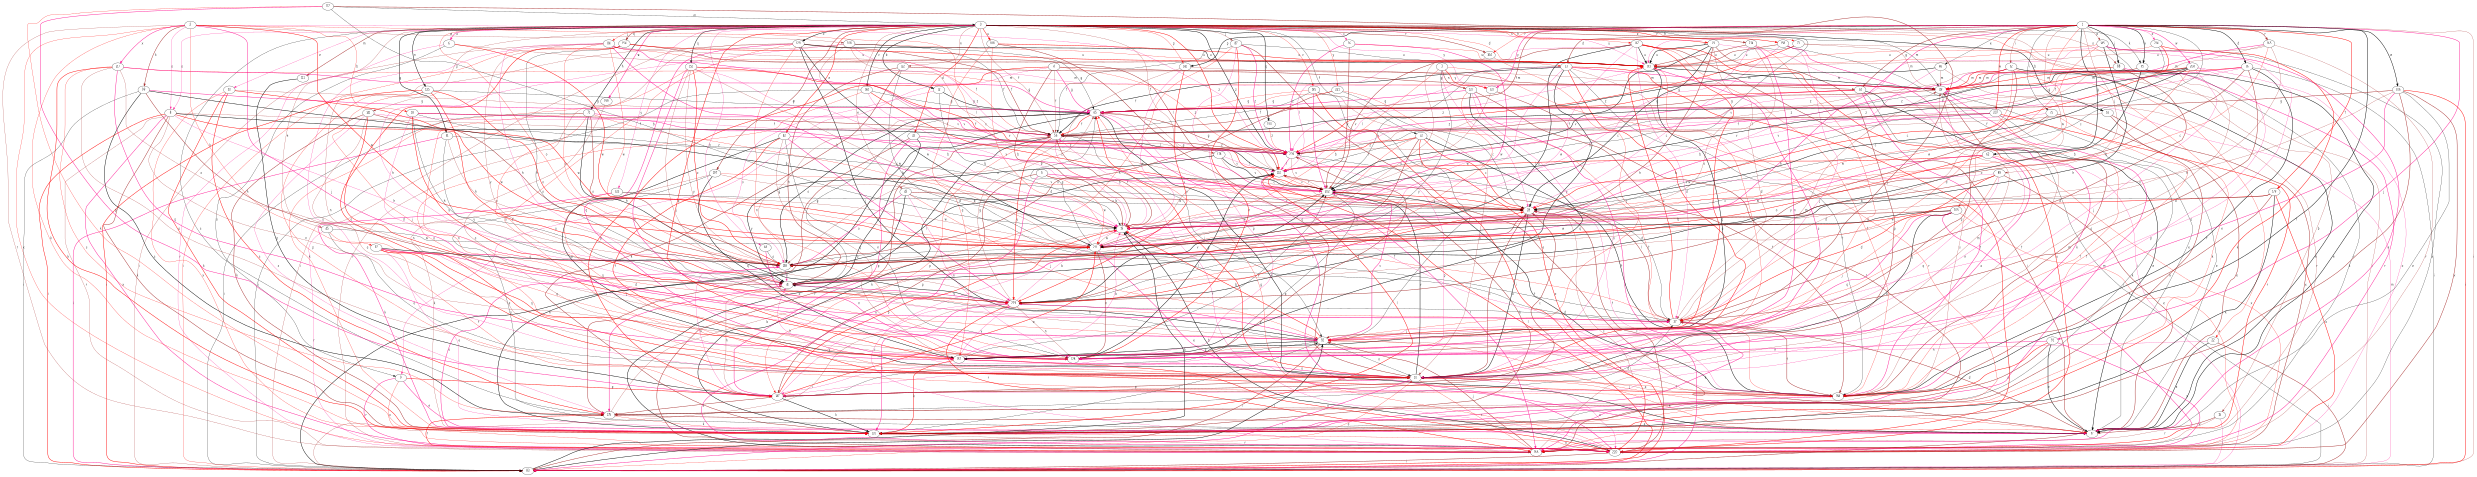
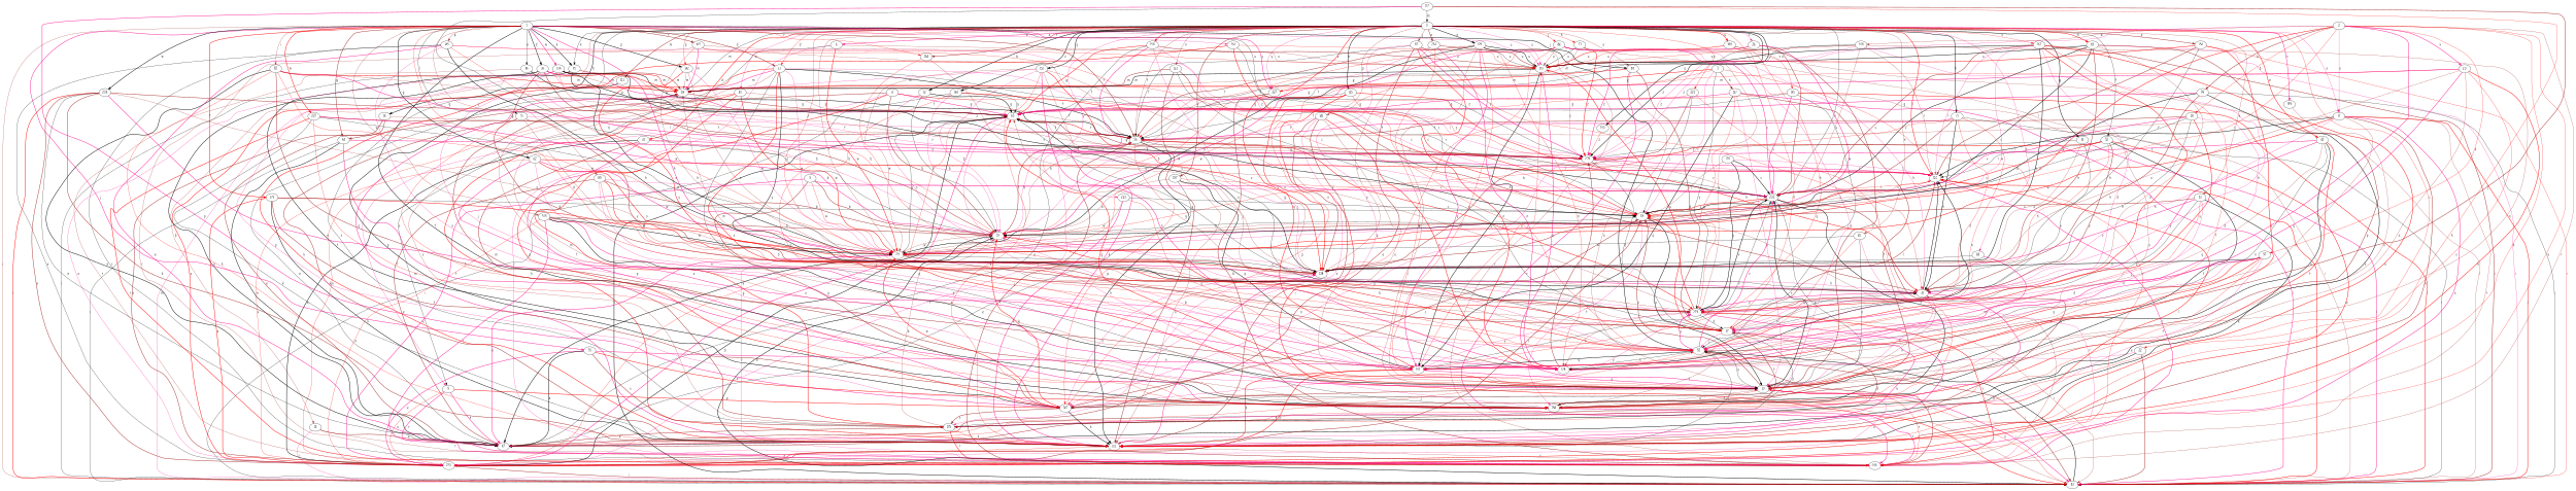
  strict digraph {
    fontname="Comic Neue"
    node [fontname="Comic Neue"]
    edge [color=brown fontname="Comic Neue" style=bold]
    0
    6
    8
    12
    15
    16
    22
    26
    32
    33
    40
    42
    43
    45
    52
    56
    61
    68
    69
    71
    73
    84
    87
    88
    95
    110
    111
    119
    122
    125
    129
    138
    141
    142
    150
    152
    154
    157
    158
    164
    167
    175
    178
    188
    193
    194
    195
    197
    199
    202
    221
    223
    227
    234
    239
    166
    211
    9
    74
    83
    101
    220
    128
    19
    65
    47
    147
    184
    229
    10
    28
    37
    92
    117
    1
    36
    46
    62
    64
    75
    82
    89
    91
    145
    165
    179
    204
    205
    206
    207
    214
    2
    18
    97
    99
    208
    217
    3
    127
    4
    5
    0 -> 6 [color=deeppink label=a]
    0 -> 8 [color=deeppink label=a style=solid]
    0 -> 12 [color=black label=b]
    0 -> 15 [label=b style=solid]
    0 -> 16 [color=black label=b]
    0 -> 22 [color=red label=c style=solid]
    0 -> 26 [color=deeppink label=c style=solid]
    0 -> 32 [color=red label=d]
    0 -> 33 [color=red label=d style=solid]
    0 -> 40 [color=deeppink label=e style=solid]
    0 -> 42 [color=red label=e]
    0 -> 43 [label=e style=solid]
    0 -> 45 [label=e style=solid]
    0 -> 52 [color=black label=f style=solid]
    0 -> 56 [label=f style=solid]
    0 -> 61 [color=black label=g]
    0 -> 68 [color=deeppink label=h style=solid]
    0 -> 69 [color=red label=h]
    0 -> 71 [color=black label=h]
    0 -> 73 [color=red label=h style=solid]
    0 -> 84 [color=red label=j style=solid]
    0 -> 87 [label=j style=solid]
    0 -> 88 [label=a style=solid]
    0 -> 95 [color=black label=k style=solid]
    0 -> 110 [color=red label=l]
    0 -> 111 [label=m]
    0 -> 119 [color=black label=m style=solid]
    0 -> 122 [label=n style=solid]
    0 -> 125 [color=black label=n]
    0 -> 129 [color=black label=o]
    0 -> 138 [color=red label=o style=solid]
    0 -> 141 [label=p style=solid]
    0 -> 142 [color=red label=p style=solid]
    0 -> 150 [color=black label=q]
    0 -> 152 [color=black label=q]
    0 -> 154 [label=q]
    0 -> 157 [color=red label=q]
    0 -> 158 [color=red label=r]
    0 -> 164 [label=r]
    0 -> 167 [color=red label=s style=solid]
    0 -> 175 [color=black label=s style=solid]
-   0 -> 178 [label=t style=solid]
+   0 -> 211 [label=t style=solid]
    0 -> 188 [color=red label=u]
    0 -> 193 [color=deeppink label=u style=solid]
    0 -> 194 [color=black label=v]
    0 -> 195 [color=red label=v style=solid]
    0 -> 197 [label=v]
    0 -> 199 [color=deeppink label=v]
    0 -> 202 [color=black label=v style=solid]
    0 -> 221 [color=red label=y style=solid]
    0 -> 223 [color=deeppink label=y style=solid]
    0 -> 227 [color=deeppink label=y style=solid]
    0 -> 234 [label=z]
    0 -> 239 [color=black label=z]
    6 -> 193 [label=u style=solid]
    6 -> 166 [color=deeppink label=r style=solid]
    6 -> 211 [color=red label=w]
    6 -> 9 [color=black label=a style=solid]
    8 -> 56 [label=f style=solid]
    8 -> 110 [color=black label=l]
    8 -> 166 [label=r style=solid]
    8 -> 211 [color=red label=w]
    8 -> 74 [color=deeppink label=h style=solid]
    8 -> 83 [color=red label=i]
    8 -> 101 [label=k]
    8 -> 220 [color=deeppink label=x]
    8 -> 128 [label=n style=solid]
    12 -> 138 [color=deeppink label=o style=solid]
    12 -> 19 [color=black label=b style=solid]
    12 -> 65 [color=black label=g]
    15 -> 166 [label=r style=solid]
    15 -> 83 [color=deeppink label=i style=solid]
    15 -> 47 [label=e]
    16 -> 56 [label=f style=solid]
    16 -> 220 [label=x]
    16 -> 47 [label=e]
    22 -> 83 [label=i]
    22 -> 128 [color=deeppink label=n style=solid]
    22 -> 47 [color=black label=e]
    26 -> 193 [color=red label=u style=solid]
    26 -> 202 [label=v]
    26 -> 239 [color=deeppink label=z]
    26 -> 211 [color=deeppink label=w]
    32 -> 175 [label=s]
    32 -> 202 [label=v style=solid]
    32 -> 239 [color=deeppink label=z]
    32 -> 220 [color=black label=x]
    32 -> 147 [color=deeppink label=p]
    33 -> 56 [color=black label=f]
    33 -> 110 [color=deeppink label=l style=solid]
    33 -> 119 [color=deeppink label=m]
    33 -> 175 [label=s style=solid]
    33 -> 202 [color=black label=v style=solid]
    33 -> 211 [color=deeppink label=w style=solid]
    33 -> 220 [color=red label=x]
    33 -> 184 [color=black label=t style=solid]
    33 -> 229 [color=black label=y]
    33 -> 10 [color=red label=a]
    40 -> 175 [color=red label=s]
    40 -> 211 [color=red label=w]
    40 -> 101 [color=red label=k]
    40 -> 220 [color=red label=x style=solid]
    40 -> 65 [label=g style=solid]
    42 -> 157 [label=q style=solid]
    42 -> 239 [color=deeppink label=z]
    42 -> 128 [color=black label=n style=solid]
    42 -> 184 [color=red label=t]
    42 -> 229 [color=deeppink label=y]
    42 -> 10 [color=black label=a]
    43 -> 138 [color=deeppink label=o]
    43 -> 101 [color=black label=k]
    43 -> 128 [color=deeppink label=n style=solid]
    43 -> 28 [label=c]
    43 -> 37 [color=black label=d style=solid]
    43 -> 92 [color=red label=j style=solid]
    45 -> 157 [color=red label=q style=solid]
    45 -> 166 [color=deeppink label=r style=solid]
    45 -> 211 [color=black label=w style=solid]
    45 -> 10 [color=black label=a style=solid]
    52 -> 110 [color=black label=l style=solid]
    52 -> 239 [color=red label=z]
    52 -> 74 [color=red label=h style=solid]
    52 -> 220 [color=red label=x]
    52 -> 184 [color=black label=t]
    52 -> 229 [label=y]
    52 -> 28 [color=red label=c]
    56 -> 239 [label=z]
    56 -> 101 [color=black label=k]
    56 -> 19 [color=deeppink label=b style=solid]
    56 -> 147 [color=red label=p style=solid]
    56 -> 229 [color=red label=y]
    56 -> 92 [color=black label=j style=solid]
    61 -> 138 [label=o style=solid]
    61 -> 239 [color=black label=z style=solid]
    61 -> 83 [color=deeppink label=i]
    61 -> 229 [color=black label=y style=solid]
    68 -> 138 [color=black label=o style=solid]
    68 -> 128 [color=deeppink label=n]
    69 -> 193 [color=black label=u]
    69 -> 202 [color=black label=v]
    69 -> 74 [label=h]
    69 -> 83 [color=deeppink label=i style=solid]
    69 -> 147 [label=p]
    69 -> 28 [color=black label=c]
    69 -> 37 [label=d style=solid]
    71 -> 56 [color=deeppink label=f]
    71 -> 138 [label=o]
    71 -> 74 [color=black label=h]
    71 -> 83 [color=black label=i style=solid]
    71 -> 128 [color=red label=n style=solid]
    71 -> 19 [color=red label=b style=solid]
    71 -> 37 [color=red label=d style=solid]
    73 -> 119 [label=m style=solid]
    73 -> 193 [color=black label=u style=solid]
    73 -> 239 [color=red label=z]
    73 -> 83 [label=i style=solid]
    84 -> 56 [color=red label=f style=solid]
    84 -> 138 [color=red label=o style=solid]
    84 -> 193 [label=u style=solid]
    84 -> 202 [color=deeppink label=v]
    84 -> 211 [color=red label=w style=solid]
    84 -> 74 [color=deeppink label=h style=solid]
    84 -> 83 [label=i style=solid]
    84 -> 19 [color=deeppink label=b]
    84 -> 229 [label=y style=solid]
    84 -> 10 [color=deeppink label=a style=solid]
    87 -> 56 [color=black label=f style=solid]
    87 -> 193 [color=black label=u style=solid]
    87 -> 239 [color=deeppink label=z]
    87 -> 74 [color=red label=h style=solid]
    87 -> 128 [color=red label=n]
    87 -> 47 [label=e]
    87 -> 147 [color=deeppink label=p style=solid]
    88 -> 119 [color=red label=m]
    88 -> 166 [color=deeppink label=r]
    88 -> 10 [label=a style=solid]
    88 -> 37 [label=d]
    95 -> 119 [label=m]
    95 -> 138 [color=black label=o]
    95 -> 47 [color=black label=e]
    110 -> 202 [color=red label=v style=solid]
    110 -> 166 [color=deeppink label=r]
    110 -> 19 [label=b style=solid]
    110 -> 65 [label=g style=solid]
    111 -> 147 [color=black label=p]
    119 -> 65 [label=g]
    119 -> 47 [color=black label=e style=solid]
    119 -> 184 [label=t style=solid]
    122 -> 119 [label=m]
    122 -> 74 [label=h]
    122 -> 101 [label=k]
    122 -> 37 [color=black label=d style=solid]
    125 -> 138 [color=red label=o]
    125 -> 74 [color=red label=h]
    125 -> 83 [color=red label=i]
    125 -> 65 [color=black label=g style=solid]
    125 -> 147 [color=red label=p style=solid]
    125 -> 92 [color=red label=j style=solid]
    129 -> 56 [label=f]
    129 -> 157 [color=deeppink label=q]
    129 -> 193 [color=black label=u]
    129 -> 166 [label=r style=solid]
    129 -> 211 [color=black label=w]
    129 -> 83 [label=i style=solid]
    129 -> 128 [color=red label=n style=solid]
    129 -> 10 [color=red label=a style=solid]
    129 -> 92 [color=black label=j]
    138 -> 74 [color=deeppink label=h style=solid]
    138 -> 65 [label=g style=solid]
    141 -> 56 [color=deeppink label=f style=solid]
    141 -> 138 [label=o]
    141 -> 175 [color=deeppink label=s style=solid]
    141 -> 101 [label=k]
    141 -> 128 [color=red label=n]
    141 -> 10 [label=a style=solid]
    142 -> 119 [label=m style=solid]
    142 -> 138 [label=o style=solid]
    142 -> 211 [color=deeppink label=w style=solid]
    142 -> 229 [color=red label=y]
    150 -> 239 [color=red label=z style=solid]
    152 -> 119 [color=deeppink label=m style=solid]
    152 -> 138 [color=red label=o]
-   152 -> 202 [color=red label=v]
    152 -> 211 [label=w style=solid]
    152 -> 101 [color=red label=k style=solid]
    152 -> 128 [color=deeppink label=n]
    152 -> 19 [color=deeppink label=b style=solid]
    152 -> 229 [label=y style=solid]
    152 -> 92 [label=j style=solid]
    154 -> 110 [label=l]
    154 -> 193 [color=red label=u]
    154 -> 74 [color=black label=h style=solid]
    154 -> 83 [color=red label=i style=solid]
    154 -> 10 [color=red label=a]
    157 -> 193 [color=red label=u style=solid]
    157 -> 202 [color=black label=v style=solid]
    157 -> 101 [color=red label=k]
    157 -> 220 [color=red label=x]
    157 -> 19 [color=deeppink label=b style=solid]
    157 -> 229 [color=deeppink label=y style=solid]
    157 -> 10 [color=deeppink label=a]
    158 -> 193 [label=u]
    158 -> 101 [color=deeppink label=k]
    158 -> 47 [color=black label=e style=solid]
    158 -> 28 [color=deeppink label=c style=solid]
    158 -> 92 [color=deeppink label=j style=solid]
    164 -> 138 [label=o style=solid]
    164 -> 92 [color=red label=j style=solid]
    167 -> 110 [color=deeppink label=l style=solid]
    167 -> 138 [color=black label=o]
    167 -> 193 [color=black label=u]
    167 -> 202 [label=v]
    167 -> 211 [color=deeppink label=w style=solid]
    167 -> 83 [label=i]
    167 -> 220 [color=red label=x]
    167 -> 184 [color=red label=t style=solid]
    167 -> 37 [color=deeppink label=d style=solid]
    167 -> 92 [color=red label=j]
    175 -> 166 [color=red label=r]
    175 -> 101 [color=red label=k style=solid]
    175 -> 19 [label=b style=solid]
    175 -> 47 [label=e]
    175 -> 37 [color=black label=d style=solid]
    178 -> 110 [color=deeppink label=l style=solid]
    178 -> 202 [color=black label=v]
    178 -> 229 [color=black label=y]
    178 -> 28 [label=c style=solid]
    188 -> 157 [color=red label=q style=solid]
    188 -> 193 [color=red label=u]
    188 -> 10 [label=a]
    188 -> 37 [color=red label=d style=solid]
    193 -> 119 [color=black label=m]
    193 -> 157 [color=black label=q]
    193 -> 239 [color=deeppink label=z style=solid]
    193 -> 10 [color=deeppink label=a]
    194 -> 83 [color=black label=i style=solid]
    194 -> 19 [color=deeppink label=b style=solid]
    194 -> 65 [color=black label=g style=solid]
    194 -> 10 [color=red label=a style=solid]
    194 -> 28 [color=red label=c]
    195 -> 56 [color=black label=f style=solid]
    195 -> 202 [color=deeppink label=v]
    195 -> 83 [color=red label=i]
    195 -> 65 [color=red label=g style=solid]
    195 -> 10 [label=a style=solid]
    195 -> 92 [color=black label=j style=solid]
    197 -> 157 [color=black label=q]
    197 -> 202 [color=red label=v style=solid]
    197 -> 101 [label=k style=solid]
    197 -> 19 [label=b style=solid]
    197 -> 47 [color=black label=e style=solid]
    199 -> 10 [label=a style=solid]
    202 -> 110 [color=red label=l style=solid]
    202 -> 211 [label=w]
    202 -> 101 [label=k]
    202 -> 147 [color=black label=p style=solid]
    202 -> 184 [color=black label=t]
    202 -> 28 [color=red label=c]
    221 -> 138 [label=o]
    221 -> 65 [color=red label=g style=solid]
    221 -> 184 [color=red label=t style=solid]
    221 -> 28 [color=black label=c style=solid]
    223 -> 157 [color=red label=q style=solid]
    223 -> 211 [label=w style=solid]
    223 -> 101 [color=deeppink label=k]
    223 -> 28 [color=black label=c style=solid]
    227 -> 166 [label=r]
    227 -> 19 [label=b style=solid]
    234 -> 138 [label=o style=solid]
    234 -> 193 [label=u]
    234 -> 128 [color=deeppink label=n]
    234 -> 19 [color=deeppink label=b style=solid]
    234 -> 10 [color=red label=a style=solid]
    239 -> 110 [color=deeppink label=l]
    239 -> 202 [label=v style=solid]
    239 -> 65 [label=g]
    239 -> 147 [color=deeppink label=p style=solid]
    239 -> 37 [color=black label=d style=solid]
    166 -> 56 [label=f]
    166 -> 28 [label=c style=solid]
    166 -> 92 [label=j]
    211 -> 138 [color=black label=o style=solid]
    211 -> 166 [color=deeppink label=r style=solid]
    211 -> 128 [label=n]
    211 -> 65 [color=black label=g style=solid]
    211 -> 47 [color=deeppink label=e]
    9 -> 166 [color=deeppink label=r]
    9 -> 220 [color=red label=x style=solid]
    9 -> 47 [color=deeppink label=e]
    9 -> 147 [color=red label=p]
    74 -> 110 [color=black label=l]
    74 -> 175 [color=deeppink label=s]
    74 -> 65 [color=black label=g style=solid]
    74 -> 229 [color=deeppink label=y]
    83 -> 110 [color=red label=l]
    83 -> 119 [color=deeppink label=m style=solid]
    83 -> 19 [color=black label=b]
    83 -> 10 [color=red label=a style=solid]
    83 -> 92 [color=black label=j]
    101 -> 110 [color=red label=l]
    101 -> 119 [color=deeppink label=m]
    101 -> 138 [color=deeppink label=o]
    101 -> 166 [label=r style=solid]
    101 -> 220 [color=red label=x style=solid]
    101 -> 92 [color=black label=j style=solid]
    220 -> 56 [color=deeppink label=f style=solid]
    220 -> 83 [label=i]
    220 -> 19 [color=black label=b]
    220 -> 65 [color=red label=g style=solid]
    220 -> 28 [label=c]
    128 -> 110 [color=black label=l]
    128 -> 239 [label=z]
    19 -> 56 [label=f]
    19 -> 211 [label=w style=solid]
    65 -> 56 [color=red label=f]
    65 -> 138 [color=black label=o]
    65 -> 83 [color=black label=i]
    65 -> 220 [color=deeppink label=x]
    65 -> 47 [color=black label=e]
    65 -> 184 [color=deeppink label=t style=solid]
    47 -> 37 [label=d]
    47 -> 92 [color=red label=j style=solid]
    147 -> 138 [color=deeppink label=o style=solid]
    147 -> 175 [label=s]
    147 -> 211 [color=red label=w]
    147 -> 74 [label=h style=solid]
    147 -> 101 [color=black label=k]
    147 -> 19 [color=red label=b]
    147 -> 229 [color=deeppink label=y style=solid]
    147 -> 28 [label=c]
    184 -> 119 [label=m]
    184 -> 166 [color=deeppink label=r]
    184 -> 10 [label=a style=solid]
    229 -> 202 [color=black label=v]
    229 -> 166 [color=red label=r]
    229 -> 83 [label=i style=solid]
    229 -> 101 [color=deeppink label=k]
    229 -> 128 [label=n style=solid]
    229 -> 19 [color=deeppink label=b style=solid]
    229 -> 65 [label=g style=solid]
    229 -> 28 [color=red label=c]
    229 -> 37 [color=black label=d style=solid]
    10 -> 119 [label=m style=solid]
    10 -> 202 [color=black label=v]
    10 -> 166 [color=red label=r style=solid]
    10 -> 74 [color=deeppink label=h style=solid]
    10 -> 83 [color=deeppink label=i]
    10 -> 220 [color=deeppink label=x style=solid]
    10 -> 65 [color=red label=g]
    10 -> 47 [color=red label=e style=solid]
    10 -> 147 [label=p]
    10 -> 184 [color=red label=t style=solid]
    10 -> 28 [label=c]
    28 -> 19 [color=black label=b style=solid]
    28 -> 184 [color=deeppink label=t style=solid]
    28 -> 10 [color=black label=a]
    37 -> 110 [label=l]
    37 -> 119 [label=m style=solid]
    37 -> 193 [color=red label=u]
    37 -> 101 [color=deeppink label=k]
    37 -> 184 [label=t]
    37 -> 92 [color=deeppink label=j style=solid]
    92 -> 157 [color=black label=q]
    92 -> 202 [color=deeppink label=v]
    92 -> 74 [color=black label=h style=solid]
    92 -> 83 [label=i]
    92 -> 128 [color=black label=n style=solid]
    92 -> 19 [color=red label=b]
    92 -> 184 [label=t style=solid]
    92 -> 229 [color=deeppink label=y]
    92 -> 10 [color=black label=a style=solid]
    117 -> 0 [color=black label=m style=solid]
    117 -> 101 [color=red label=k style=solid]
    117 -> 19 [color=black label=b style=solid]
    117 -> 147 [color=deeppink label=p]
    117 -> 92 [label=j]
    1 -> 33 [label=d]
    1 -> 56 [label=f]
    1 -> 88 [color=black label=j]
    1 -> 95 [color=black label=k]
    1 -> 142 [color=black label=p]
    1 -> 164 [color=red label=r style=solid]
    1 -> 193 [color=deeppink label=u style=solid]
    1 -> 227 [color=deeppink label=y]
    1 -> 74 [color=deeppink label=h]
    1 -> 83 [label=i style=solid]
    1 -> 184 [color=black label=t]
    1 -> 28 [color=black label=c style=solid]
    1 -> 37 [color=red label=d style=solid]
    1 -> 36 [color=black label=d]
    1 -> 46 [color=black label=e style=solid]
    1 -> 62 [color=black label=g]
    1 -> 64 [label=g]
    1 -> 75 [color=black label=i style=solid]
    1 -> 82 [label=i style=solid]
    1 -> 89 [label=j style=solid]
    1 -> 91 [color=deeppink label=j]
    1 -> 145 [label=p style=solid]
    1 -> 165 [label=r]
    1 -> 179 [color=red label=t]
    1 -> 204 [color=deeppink label=w]
    1 -> 205 [label=w style=solid]
    1 -> 206 [color=black label=w]
    1 -> 207 [color=red label=w]
    1 -> 214 [color=deeppink label=x style=solid]
    36 -> 119 [color=red label=m]
    36 -> 202 [color=deeppink label=v style=solid]
    36 -> 83 [color=black label=i style=solid]
    36 -> 19 [label=b]
    36 -> 65 [color=deeppink label=g]
    36 -> 184 [color=black label=t]
    36 -> 37 [label=d]
    46 -> 119 [label=m style=solid]
    46 -> 166 [label=r style=solid]
    46 -> 19 [color=deeppink label=b style=solid]
    46 -> 65 [color=black label=g]
    62 -> 110 [color=red label=l]
    62 -> 138 [color=red label=o]
    62 -> 211 [color=deeppink label=w]
    62 -> 220 [color=red label=x style=solid]
    62 -> 128 [color=deeppink label=n style=solid]
    62 -> 10 [color=deeppink label=a]
    64 -> 239 [color=deeppink label=z]
    64 -> 83 [color=black label=i style=solid]
-   64 -> 65 [color=red label=g]
+   158 -> 65 [color=red label=g]
    64 -> 47 [color=black label=e]
    64 -> 184 [color=deeppink label=t]
    75 -> 56 [color=deeppink label=f style=solid]
    75 -> 101 [label=k]
    75 -> 184 [color=red label=t style=solid]
    75 -> 229 [label=y]
    75 -> 37 [label=d style=solid]
    82 -> 110 [color=deeppink label=l]
    82 -> 119 [color=red label=m]
    82 -> 157 [label=q]
    82 -> 239 [label=z style=solid]
    82 -> 211 [color=red label=w style=solid]
    82 -> 101 [color=red label=k style=solid]
    82 -> 47 [color=black label=e]
    89 -> 157 [color=deeppink label=q style=solid]
    89 -> 202 [color=deeppink label=v style=solid]
    89 -> 19 [label=b]
    89 -> 47 [label=e]
    89 -> 37 [color=red label=d]
    89 -> 92 [color=red label=j style=solid]
    91 -> 175 [label=s]
    91 -> 220 [color=deeppink label=x]
    91 -> 128 [color=deeppink label=n]
    91 -> 47 [color=black label=e]
    91 -> 184 [color=red label=t]
    145 -> 193 [color=red label=u style=solid]
    145 -> 239 [color=deeppink label=z style=solid]
    145 -> 166 [color=black label=r style=solid]
    145 -> 211 [color=red label=w style=solid]
    145 -> 74 [color=black label=h]
    145 -> 220 [color=black label=x style=solid]
    145 -> 47 [color=deeppink label=e]
    145 -> 10 [color=deeppink label=a style=solid]
    165 -> 56 [label=f style=solid]
    165 -> 119 [color=deeppink label=m]
    165 -> 193 [label=u style=solid]
    165 -> 166 [label=r style=solid]
    165 -> 74 [label=h style=solid]
    165 -> 28 [color=red label=c style=solid]
    179 -> 211 [color=red label=w]
    179 -> 101 [color=black label=k]
    179 -> 220 [color=red label=x]
    179 -> 184 [label=t]
    179 -> 28 [color=black label=c style=solid]
    204 -> 56 [color=black label=f]
    204 -> 119 [color=red label=m]
    204 -> 202 [color=black label=v]
    204 -> 239 [label=z style=solid]
    204 -> 220 [color=deeppink label=x style=solid]
    204 -> 19 [color=red label=b style=solid]
    204 -> 147 [color=deeppink label=p style=solid]
    204 -> 28 [color=black label=c]
    204 -> 92 [color=deeppink label=j style=solid]
    205 -> 157 [color=deeppink label=q]
    205 -> 166 [color=deeppink label=r]
    205 -> 211 [color=black label=w]
    205 -> 220 [color=red label=x style=solid]
    205 -> 19 [label=b]
    205 -> 10 [color=black label=a]
    205 -> 92 [color=red label=j style=solid]
    206 -> 138 [label=o style=solid]
    206 -> 83 [color=red label=i]
    206 -> 101 [label=k]
    206 -> 220 [label=x]
    206 -> 128 [color=deeppink label=n]
    206 -> 65 [label=g]
    206 -> 47 [color=black label=e style=solid]
    207 -> 56 [label=f]
    207 -> 166 [color=red label=r]
    207 -> 211 [color=black label=w style=solid]
    207 -> 101 [color=black label=k style=solid]
    207 -> 19 [color=deeppink label=b]
    207 -> 184 [color=red label=t style=solid]
    214 -> 193 [color=red label=u style=solid]
    214 -> 239 [color=black label=z style=solid]
    214 -> 101 [color=red label=k]
    214 -> 28 [color=red label=c]
    2 -> 8 [color=deeppink label=a style=solid]
    2 -> 239 [color=deeppink label=z style=solid]
    2 -> 166 [label=r style=solid]
    2 -> 211 [color=red label=w]
    2 -> 101 [color=red label=k style=solid]
    2 -> 220 [color=red label=x style=solid]
    2 -> 28 [color=red label=c style=solid]
    2 -> 92 [color=deeppink label=j]
    2 -> 18 [color=red label=b style=solid]
    2 -> 97 [color=red label=k style=solid]
    2 -> 99 [label=k]
    2 -> 208 [label=w style=solid]
    2 -> 217 [color=deeppink label=x]
    18 -> 56 [label=f]
    18 -> 202 [color=deeppink label=v]
    18 -> 74 [color=black label=h style=solid]
    18 -> 229 [color=red label=y]
    18 -> 28 [color=black label=c style=solid]
    18 -> 37 [color=deeppink label=d style=solid]
    97 -> 138 [color=black label=o]
    97 -> 157 [color=red label=q]
    97 -> 47 [color=deeppink label=e style=solid]
    97 -> 184 [color=red label=t style=solid]
    97 -> 10 [color=red label=a]
    97 -> 37 [color=deeppink label=d]
    97 -> 92 [color=deeppink label=j style=solid]
    99 -> 175 [color=black label=s]
    99 -> 74 [label=h]
    99 -> 83 [color=black label=i style=solid]
    99 -> 19 [color=black label=b]
    99 -> 65 [color=deeppink label=g]
    208 -> 56 [color=black label=f style=solid]
    208 -> 110 [label=l style=solid]
    208 -> 193 [color=red label=u style=solid]
    208 -> 202 [label=v style=solid]
    208 -> 239 [color=deeppink label=z style=solid]
    208 -> 74 [color=deeppink label=h style=solid]
    208 -> 128 [label=n style=solid]
    208 -> 65 [color=black label=g style=solid]
    217 -> 119 [color=red label=m style=solid]
    217 -> 138 [label=o style=solid]
    217 -> 157 [color=deeppink label=q]
    217 -> 175 [color=red label=s style=solid]
    217 -> 101 [color=red label=k]
    217 -> 65 [color=deeppink label=g]
    217 -> 10 [label=a style=solid]
    3 -> 227 [color=red label=y]
    3 -> 166 [color=red label=r style=solid]
    3 -> 19 [color=red label=b style=solid]
    3 -> 229 [color=black label=y style=solid]
    3 -> 28 [color=deeppink label=c style=solid]
    3 -> 127 [label=n]
    127 -> 157 [color=black label=q]
    127 -> 83 [color=deeppink label=i]
    127 -> 65 [color=deeppink label=g]
    127 -> 184 [label=t]
    127 -> 229 [color=red label=y style=solid]
    127 -> 10 [color=deeppink label=a style=solid]
    4 -> 56 [label=f style=solid]
    4 -> 239 [color=red label=z style=solid]
    4 -> 9 [color=deeppink label=a style=solid]
    4 -> 19 [label=b]
    4 -> 65 [color=deeppink label=g]
    4 -> 147 [color=red label=p]
    4 -> 64 [label=g]
    5 -> 202 [color=deeppink label=v]
    5 -> 211 [color=red label=w style=solid]
    5 -> 220 [color=deeppink label=x]
    5 -> 19 [label=b]
    5 -> 147 [label=p]
  }
